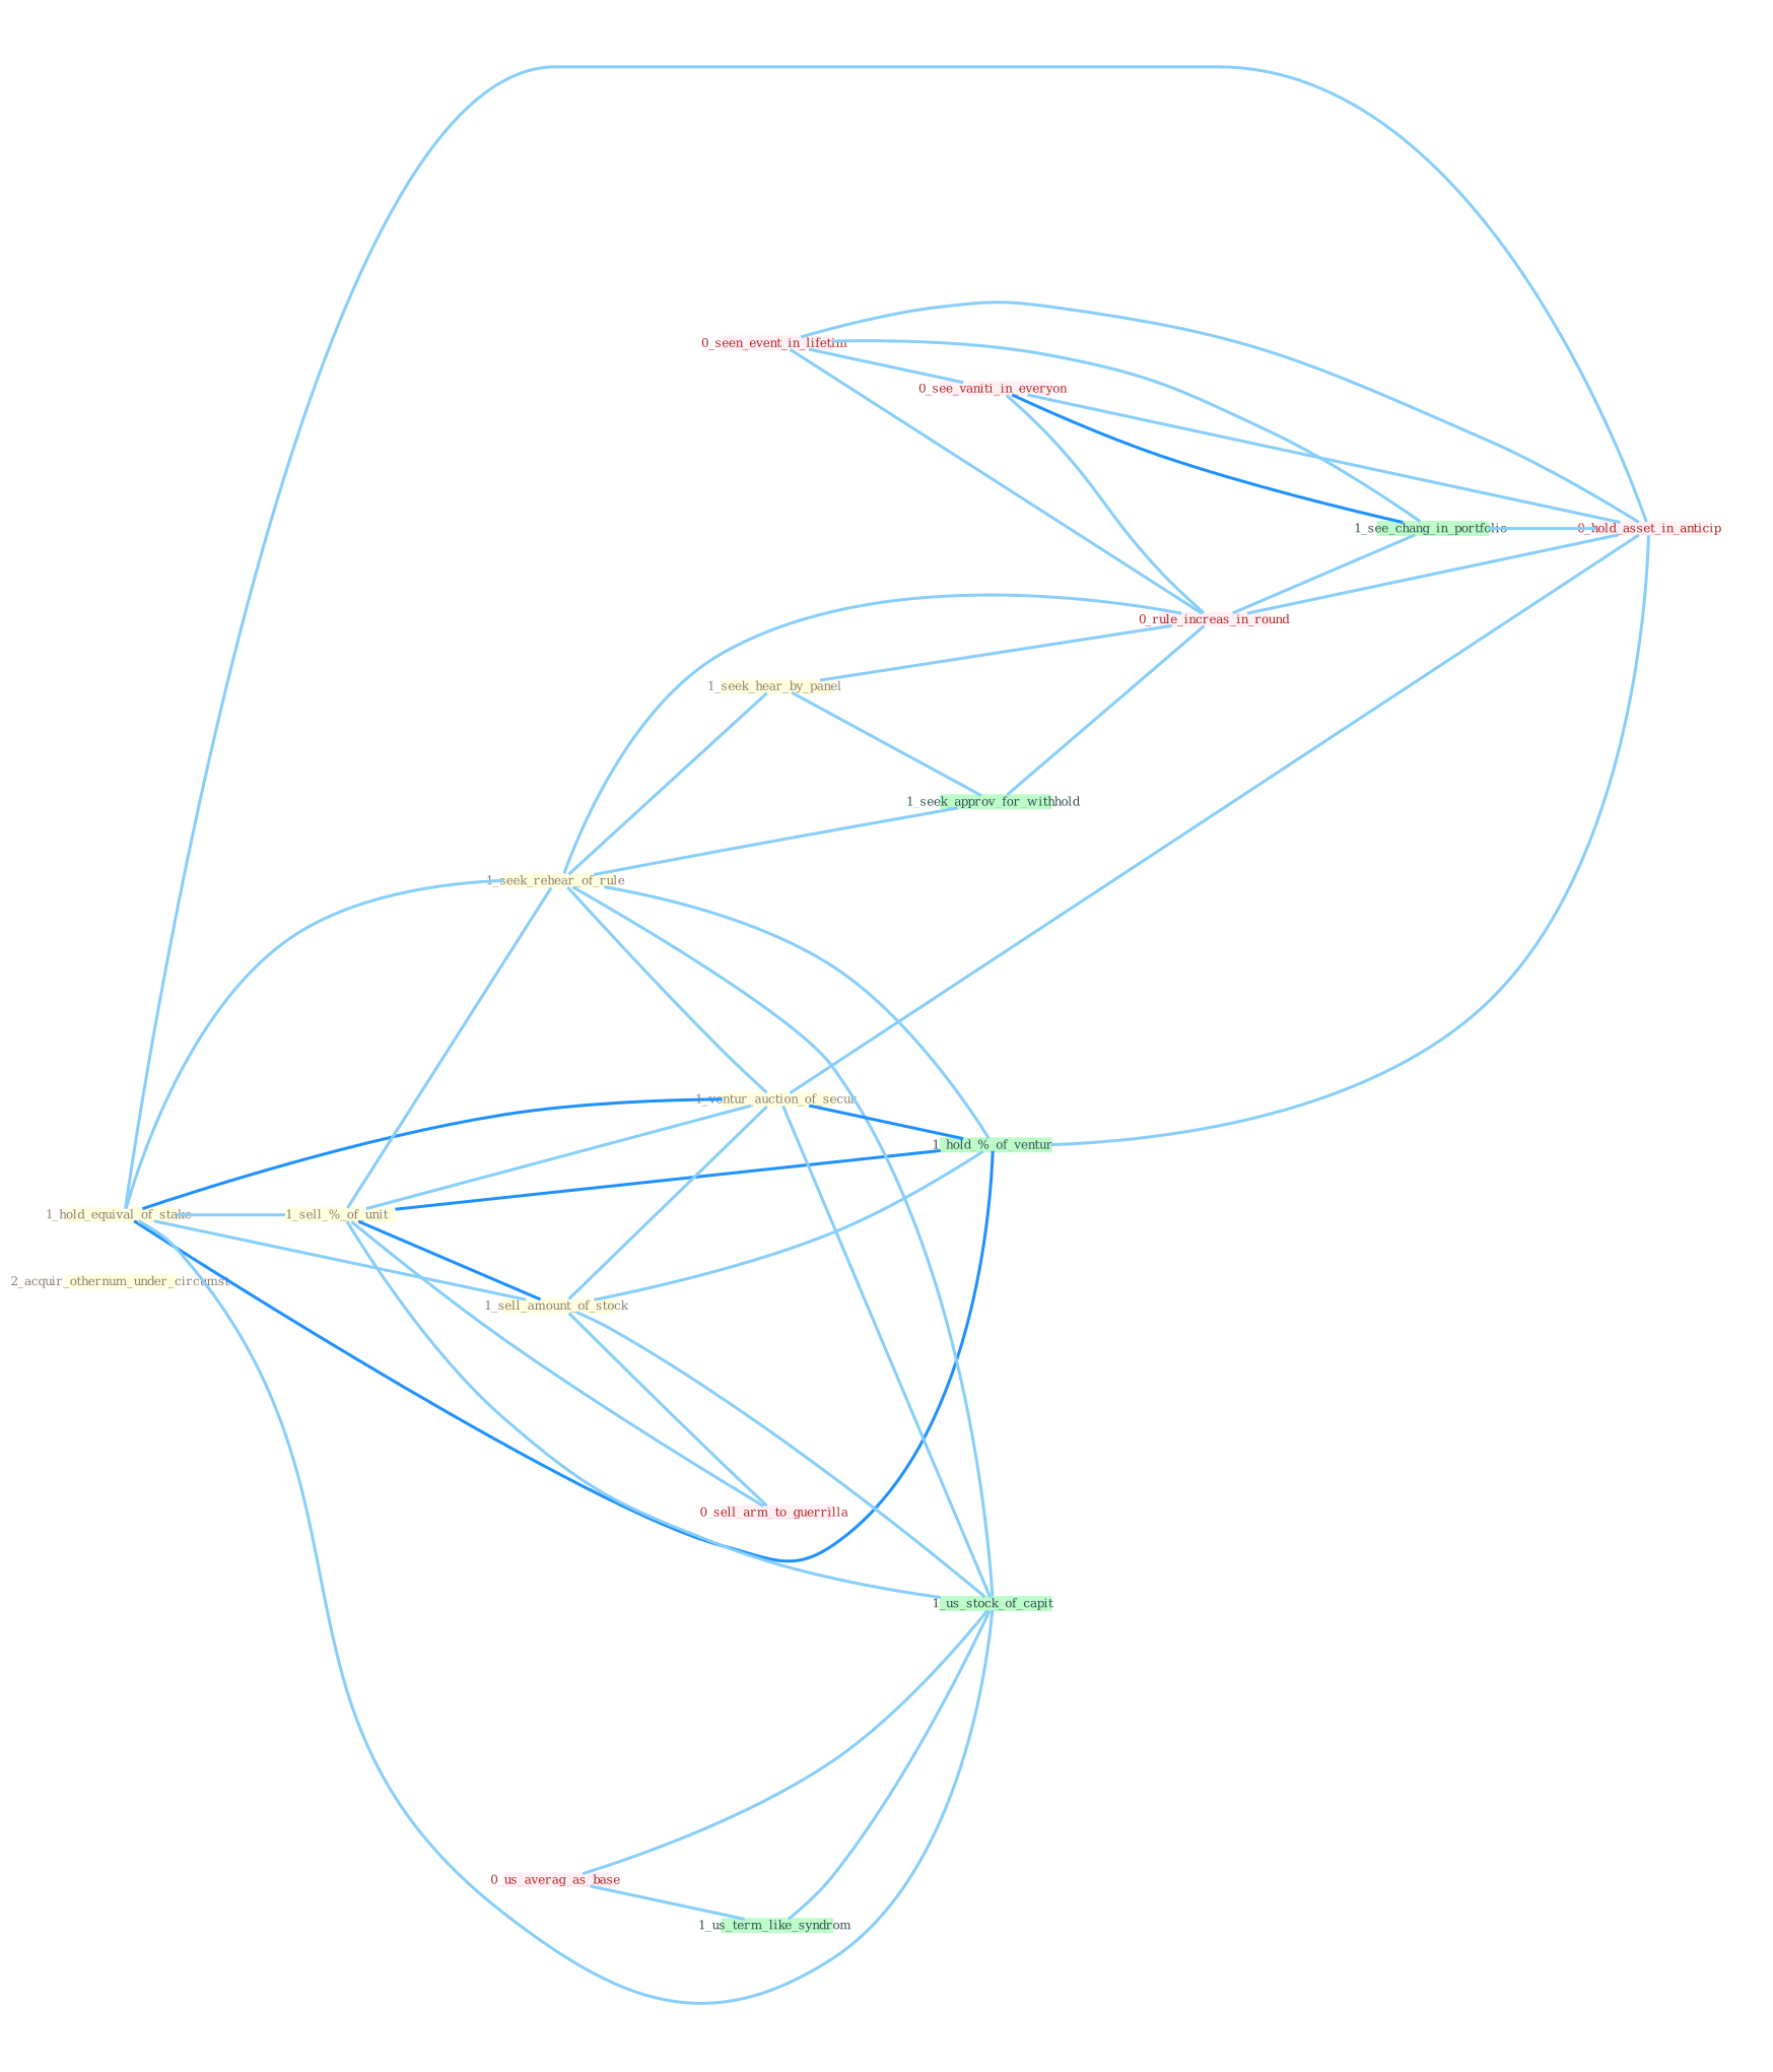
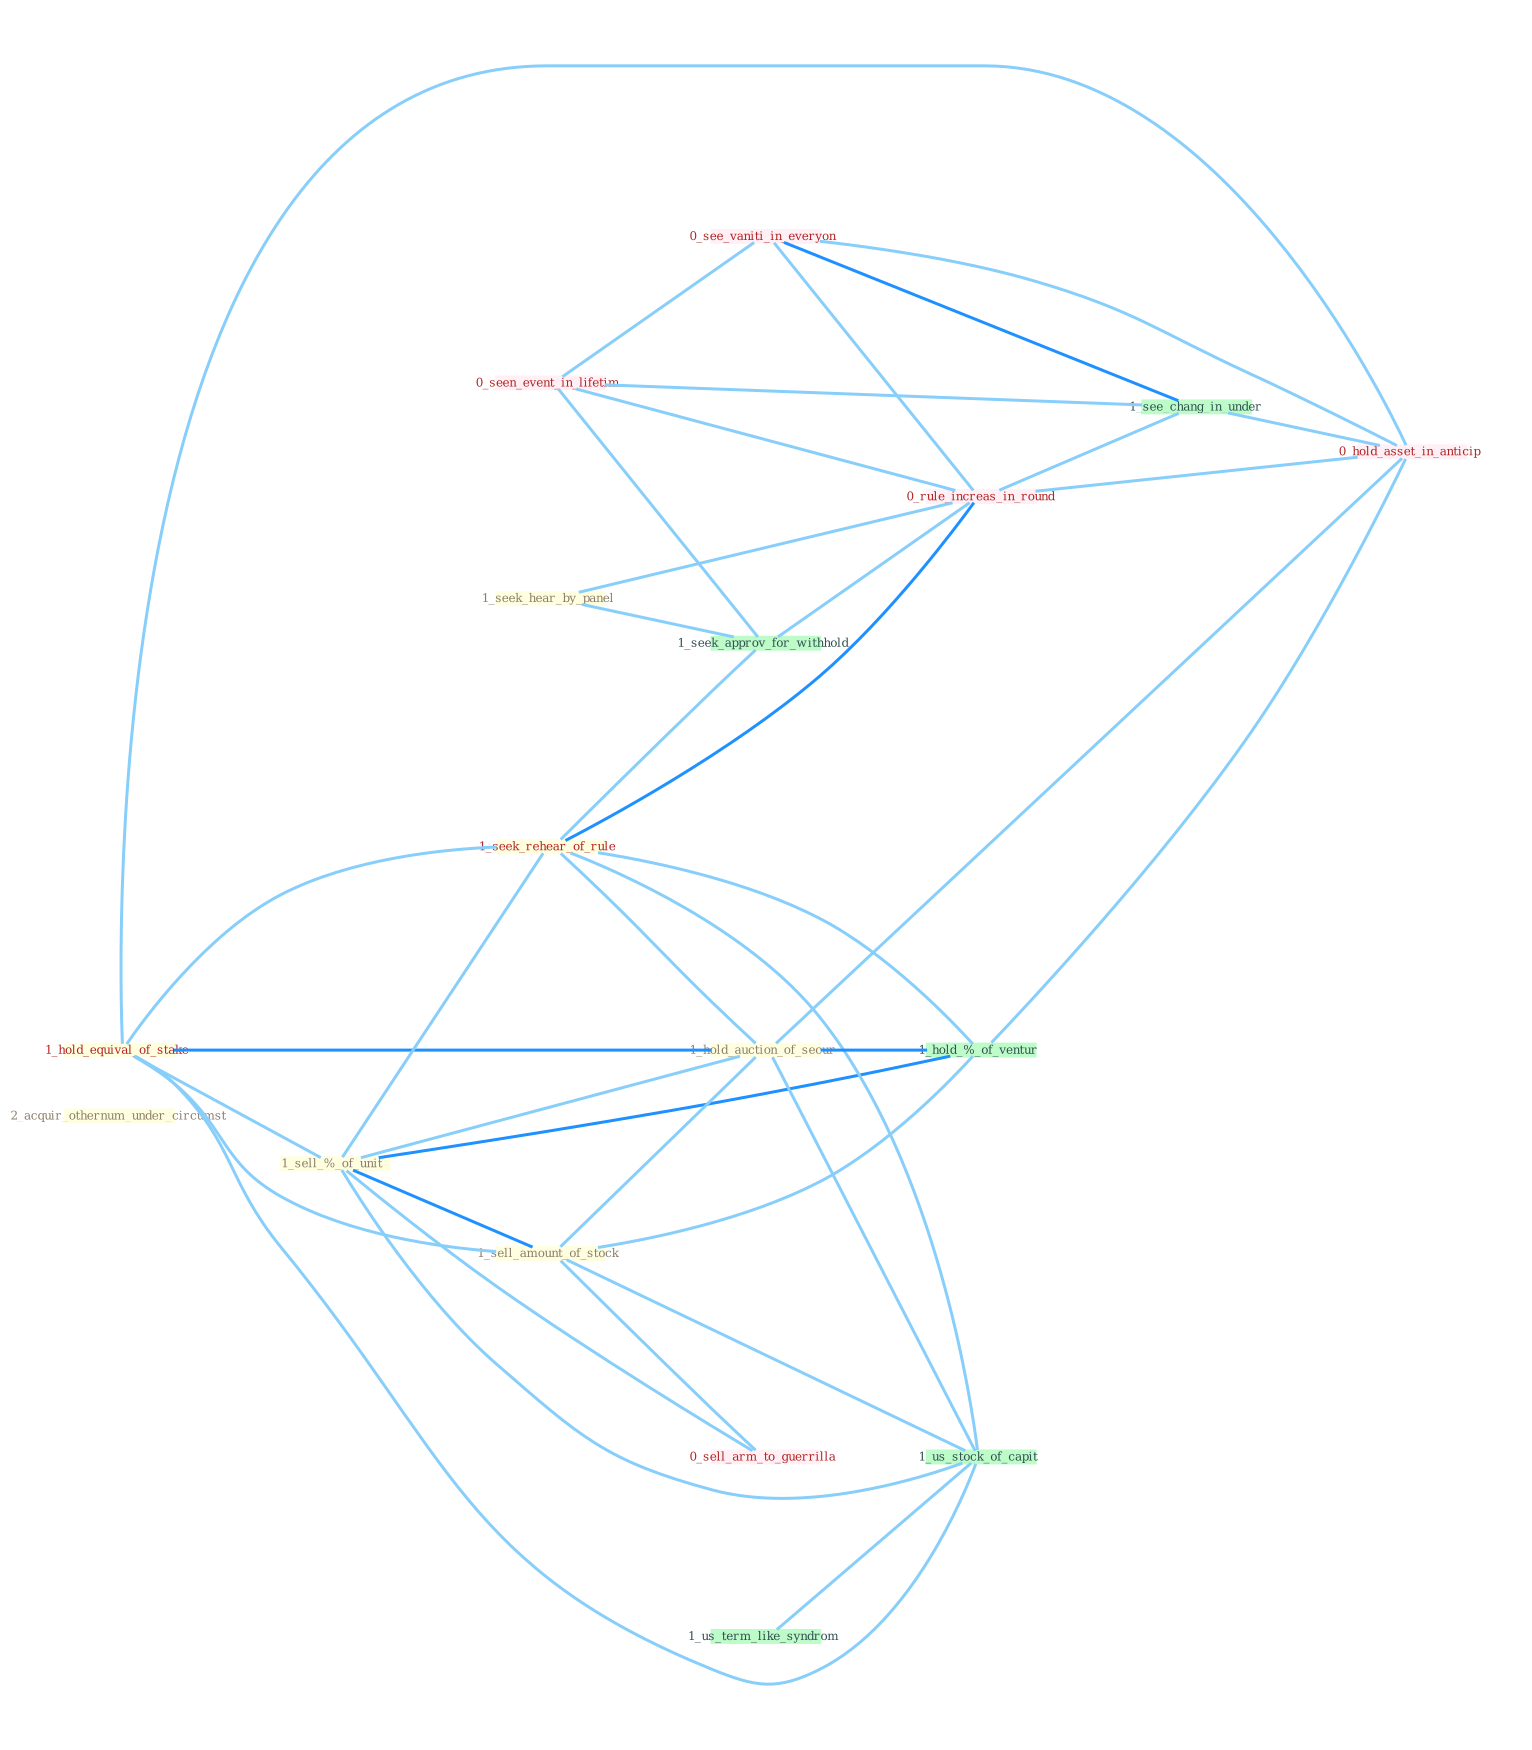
  graph {
    rankdir=LR
    node [color="#ffffe0" fixedsize=true fontcolor="#8b7d6b" fontsize=4 shape=polygon style=filled]
    edge [color="#87cefa" w=1]
    n1 [height=.06 label="2_acquir_othernum_under_circumst" width=.5]
-   "1_hold_equival_of_stake " [height=.06 width=.5]
+   "1_hold_equival_of_stake " [fontcolor="#b22222" height=.06 width=.5]
    "1_sell_%_of_unit " [height=.06 width=.5]
-   "1_seek_rehear_of_rule " [height=.06 width=.5]
+   "1_seek_rehear_of_rule " [fontcolor="#b22222" height=.06 width=.5]
    "1_seek_hear_by_panel " [height=.06 width=.5]
    "1_sell_amount_of_stock " [height=.06 width=.5]
-   "1_hold_auction_of_secur " [height=.06 width=.5 label="1_ventur_auction_of_secur"]
+   "1_hold_auction_of_secur " [height=.06 width=.5]
    "0_seen_event_in_lifetim " [color="#fff0f5" fontcolor="#b22222" height=.06 width=.5]
-   "0_us_averag_as_base " [color="#fff0f5" fontcolor="#b22222" height=.06 width=.5]
    "0_see_vaniti_in_everyon " [color="#fff0f5" fontcolor="#b22222" height=.06 width=.5]
    "0_sell_arm_to_guerrilla " [color="#fff0f5" fontcolor="#b22222" height=.06 width=.5]
    n12 [color="#fff0f5" fontcolor="#b22222" height=.06 label="0_rule_increas_in_round" width=.5]
    "0_hold_asset_in_anticip " [color="#fff0f5" fontcolor="#b22222" height=.06 width=.5]
    "1_hold_%_of_ventur " [color="#BDFCC9" fontcolor="#2f4f4f" height=.06 width=.5]
    "1_us_stock_of_capit " [color="#BDFCC9" fontcolor="#2f4f4f" height=.06 width=.5]
    "1_seek_approv_for_withhold " [color="#BDFCC9" fontcolor="#2f4f4f" height=.06 width=.5]
-   "1_see_chang_in_portfolio " [color="#BDFCC9" fontcolor="#2f4f4f" height=.06 width=.5]
+   "1_see_chang_in_portfolio " [color="#BDFCC9" fontcolor="#2f4f4f" height=.06 width=.5 label="1_see_chang_in_under"]
    "1_us_term_like_syndrom " [color="#BDFCC9" fontcolor="#2f4f4f" height=.06 width=.5]
    subgraph sub_1 {
      n1
      "1_hold_equival_of_stake "
      "1_sell_%_of_unit "
      "1_seek_rehear_of_rule "
      "1_seek_hear_by_panel "
      "1_sell_amount_of_stock "
      "1_hold_auction_of_secur "
    }
    subgraph sub_2 {
      "0_seen_event_in_lifetim "
-     "0_us_averag_as_base "
      "0_see_vaniti_in_everyon "
      "0_sell_arm_to_guerrilla "
      n12
      "0_hold_asset_in_anticip "
    }
    "1_hold_equival_of_stake " -- "1_sell_%_of_unit "
    "1_hold_equival_of_stake " -- "1_seek_rehear_of_rule "
    "1_hold_equival_of_stake " -- "1_sell_amount_of_stock "
    "1_hold_equival_of_stake " -- "1_hold_auction_of_secur " [color="#1e90ff" w=2]
    "1_hold_equival_of_stake " -- "0_hold_asset_in_anticip "
-   "1_hold_equival_of_stake " -- "1_hold_%_of_ventur " [color="#1e90ff" w=2]
    "1_hold_equival_of_stake " -- "1_us_stock_of_capit "
    "1_sell_%_of_unit " -- "1_seek_rehear_of_rule "
    "1_sell_%_of_unit " -- "1_sell_amount_of_stock " [color="#1e90ff" w=2]
    "1_sell_%_of_unit " -- "1_hold_auction_of_secur "
    "1_sell_%_of_unit " -- "0_sell_arm_to_guerrilla "
    "1_sell_%_of_unit " -- "1_hold_%_of_ventur " [color="#1e90ff" w=2]
    "1_sell_%_of_unit " -- "1_us_stock_of_capit "
-   "1_seek_rehear_of_rule " -- "1_seek_hear_by_panel "
    "1_seek_rehear_of_rule " -- "1_hold_auction_of_secur "
-   "1_seek_rehear_of_rule " -- n12
+   "1_seek_rehear_of_rule " -- n12 [color="#1e90ff"]
    "1_seek_rehear_of_rule " -- "1_hold_%_of_ventur "
    "1_seek_rehear_of_rule " -- "1_us_stock_of_capit "
    "1_seek_rehear_of_rule " -- "1_seek_approv_for_withhold "
    "1_seek_hear_by_panel " -- n12
    "1_seek_hear_by_panel " -- "1_seek_approv_for_withhold "
    "1_sell_amount_of_stock " -- "1_hold_auction_of_secur "
    "1_sell_amount_of_stock " -- "0_sell_arm_to_guerrilla "
    "1_sell_amount_of_stock " -- "1_hold_%_of_ventur "
    "1_sell_amount_of_stock " -- "1_us_stock_of_capit "
    "1_hold_auction_of_secur " -- "0_hold_asset_in_anticip "
    "1_hold_auction_of_secur " -- "1_hold_%_of_ventur " [color="#1e90ff" w=2]
    "1_hold_auction_of_secur " -- "1_us_stock_of_capit "
    "0_seen_event_in_lifetim " -- "0_see_vaniti_in_everyon "
    "0_seen_event_in_lifetim " -- n12
-   "0_seen_event_in_lifetim " -- "0_hold_asset_in_anticip "
+   "0_seen_event_in_lifetim " -- "1_seek_approv_for_withhold "
    "0_seen_event_in_lifetim " -- "1_see_chang_in_portfolio "
-   "0_us_averag_as_base " -- "1_us_stock_of_capit "
-   "0_us_averag_as_base " -- "1_us_term_like_syndrom "
    "0_see_vaniti_in_everyon " -- n12
    "0_see_vaniti_in_everyon " -- "0_hold_asset_in_anticip "
    "0_see_vaniti_in_everyon " -- "1_see_chang_in_portfolio " [color="#1e90ff" w=2]
    n12 -- "0_hold_asset_in_anticip "
    n12 -- "1_see_chang_in_portfolio "
    "1_hold_%_of_ventur " -- "0_hold_asset_in_anticip "
    "1_seek_approv_for_withhold " -- n12
    "1_see_chang_in_portfolio " -- "0_hold_asset_in_anticip "
    "1_us_term_like_syndrom " -- "1_us_stock_of_capit "
  }
